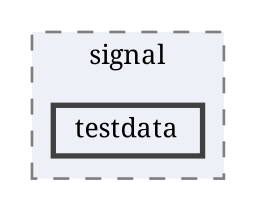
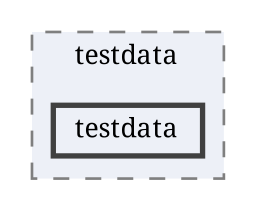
  digraph {
    compound=true
    rankdir=LR
    fontname="Noto Serif"
    n1 [color=grey25 fillcolor="#edf0f7" fontname="Noto Serif" fontsize=10 height=0.2 label=testdata shape=box style="filled,bold" width=0.4]
    subgraph cluster_1 {
      bgcolor="#edf0f7"
      fontsize=10
-     label=signal
+     label=testdata
      pencolor=grey50
      style="filled,dashed"
      n1
    }
  }
